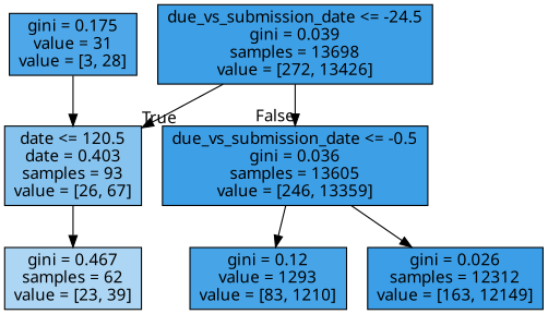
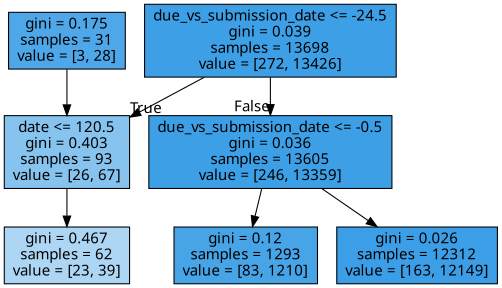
  digraph {
    fontname="Noto Sans"
    node [color=black fillcolor="#399de5fa" fontname="Noto Sans" shape=box style=filled]
    edge [fontname="Noto Sans"]
    n1 [label="due_vs_submission_date <= -24.5\ngini = 0.039\nsamples = 13698\nvalue = [272, 13426]"]
-   n2 [fillcolor="#399de59c" label="date <= 120.5\ndate = 0.403\nsamples = 93\nvalue = [26, 67]"]
+   n2 [fillcolor="#399de59c" label="date <= 120.5\ngini = 0.403\nsamples = 93\nvalue = [26, 67]"]
    n3 [label="due_vs_submission_date <= -0.5\ngini = 0.036\nsamples = 13605\nvalue = [246, 13359]"]
    n4 [fillcolor="#399de569" label="gini = 0.467\nsamples = 62\nvalue = [23, 39]"]
-   n5 [fillcolor="#399de5ee" label="gini = 0.12\nvalue = 1293\nvalue = [83, 1210]"]
+   n5 [fillcolor="#399de5ee" label="gini = 0.12\nsamples = 1293\nvalue = [83, 1210]"]
    n6 [fillcolor="#399de5fc" label="gini = 0.026\nsamples = 12312\nvalue = [163, 12149]"]
-   n7 [fillcolor="#399de5e4" label="gini = 0.175\nvalue = 31\nvalue = [3, 28]"]
+   n7 [fillcolor="#399de5e4" label="gini = 0.175\nsamples = 31\nvalue = [3, 28]"]
    n1 -> n2 [headlabel=True labelangle=45 labeldistance=2.5]
    n1 -> n3 [headlabel=False labelangle=-45 labeldistance=2.5]
    n2 -> n4
    n3 -> n5
    n3 -> n6
    n7 -> n2
  }
